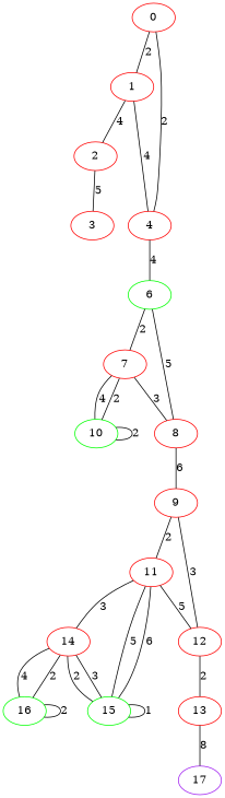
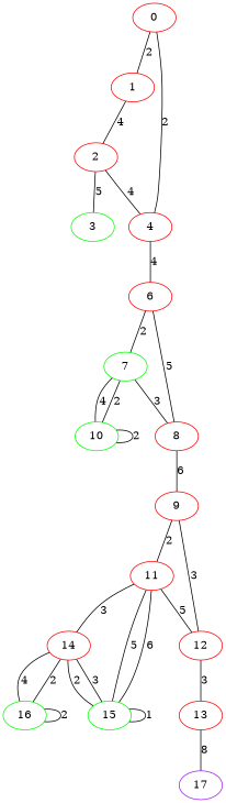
  graph {
    node [color=red weight=1]
    0
    1
    4
    2
-   6 [color=green]
-   3
-   7
+   6
+   3 [color=green]
+   7 [color=green]
    8
    10 [color=green weight=2]
    9
    11
    12
    14
    15 [color=green weight=2]
    13
    16 [color=green weight=2]
    17 [color=purple weight=4]
    0 -- 1 [label=2]
    0 -- 4 [label=2]
-   1 -- 4 [label=4]
+   2 -- 4 [label=4]
    1 -- 2 [label=4]
    4 -- 6 [label=4]
    2 -- 3 [label=5]
    6 -- 7 [label=2]
    6 -- 8 [label=5]
    7 -- 8 [label=3]
    7 -- 10 [label=4]
    7 -- 10 [label=2]
    8 -- 9 [label=6]
    10 -- 10 [label=2]
    9 -- 11 [label=2]
    9 -- 12 [label=3]
    11 -- 12 [label=5]
    11 -- 14 [label=3]
    11 -- 15 [label=5]
    11 -- 15 [label=6]
-   12 -- 13 [label=2]
+   12 -- 13 [label=3]
    14 -- 15 [label=2]
    14 -- 15 [label=3]
    14 -- 16 [label=4]
    14 -- 16 [label=2]
    15 -- 15 [label=1]
    13 -- 17 [label=8]
    16 -- 16 [label=2]
  }
